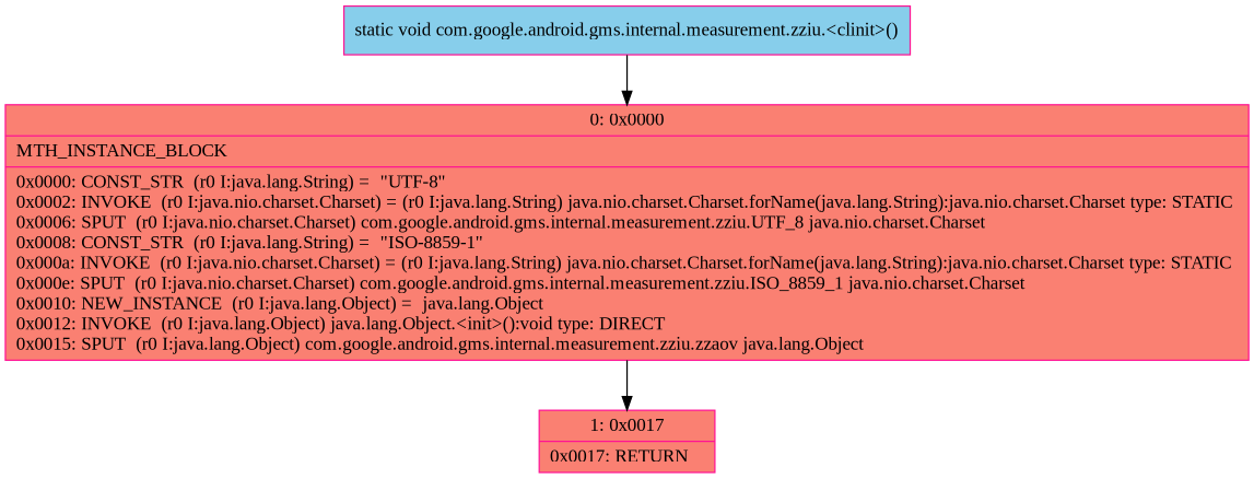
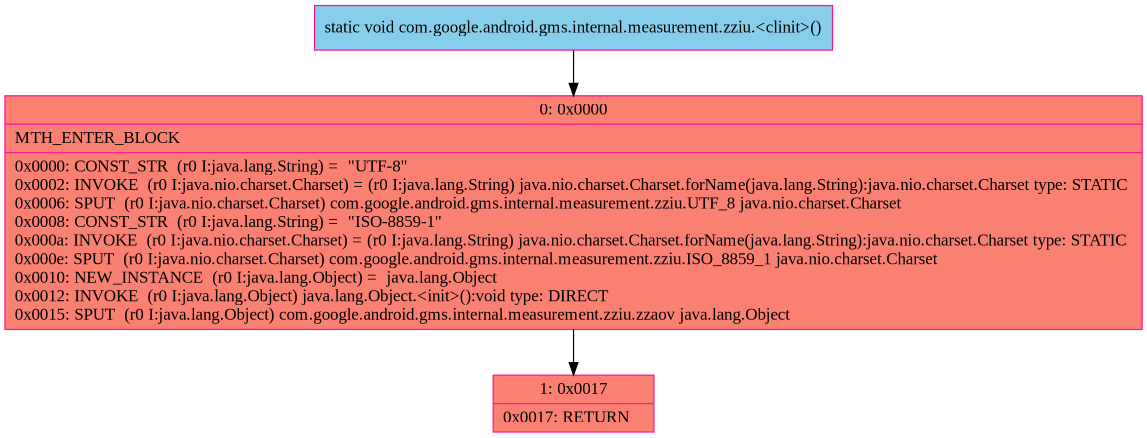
  digraph {
    fontname="Liberation Serif"
    node [shape=record style=filled fillcolor=salmon color=deeppink fontname="Liberation Serif"]
    edge [fontname="Liberation Serif"]
-   n1 [label="{0\:\ 0x0000|MTH_INSTANCE_BLOCK\l|0x0000: CONST_STR  (r0 I:java.lang.String) =  \"UTF\-8\" \l0x0002: INVOKE  (r0 I:java.nio.charset.Charset) = (r0 I:java.lang.String) java.nio.charset.Charset.forName(java.lang.String):java.nio.charset.Charset type: STATIC \l0x0006: SPUT  (r0 I:java.nio.charset.Charset) com.google.android.gms.internal.measurement.zziu.UTF_8 java.nio.charset.Charset \l0x0008: CONST_STR  (r0 I:java.lang.String) =  \"ISO\-8859\-1\" \l0x000a: INVOKE  (r0 I:java.nio.charset.Charset) = (r0 I:java.lang.String) java.nio.charset.Charset.forName(java.lang.String):java.nio.charset.Charset type: STATIC \l0x000e: SPUT  (r0 I:java.nio.charset.Charset) com.google.android.gms.internal.measurement.zziu.ISO_8859_1 java.nio.charset.Charset \l0x0010: NEW_INSTANCE  (r0 I:java.lang.Object) =  java.lang.Object \l0x0012: INVOKE  (r0 I:java.lang.Object) java.lang.Object.\<init\>():void type: DIRECT \l0x0015: SPUT  (r0 I:java.lang.Object) com.google.android.gms.internal.measurement.zziu.zzaov java.lang.Object \l}"]
+   n1 [label="{0\:\ 0x0000|MTH_ENTER_BLOCK\l|0x0000: CONST_STR  (r0 I:java.lang.String) =  \"UTF\-8\" \l0x0002: INVOKE  (r0 I:java.nio.charset.Charset) = (r0 I:java.lang.String) java.nio.charset.Charset.forName(java.lang.String):java.nio.charset.Charset type: STATIC \l0x0006: SPUT  (r0 I:java.nio.charset.Charset) com.google.android.gms.internal.measurement.zziu.UTF_8 java.nio.charset.Charset \l0x0008: CONST_STR  (r0 I:java.lang.String) =  \"ISO\-8859\-1\" \l0x000a: INVOKE  (r0 I:java.nio.charset.Charset) = (r0 I:java.lang.String) java.nio.charset.Charset.forName(java.lang.String):java.nio.charset.Charset type: STATIC \l0x000e: SPUT  (r0 I:java.nio.charset.Charset) com.google.android.gms.internal.measurement.zziu.ISO_8859_1 java.nio.charset.Charset \l0x0010: NEW_INSTANCE  (r0 I:java.lang.Object) =  java.lang.Object \l0x0012: INVOKE  (r0 I:java.lang.Object) java.lang.Object.\<init\>():void type: DIRECT \l0x0015: SPUT  (r0 I:java.lang.Object) com.google.android.gms.internal.measurement.zziu.zzaov java.lang.Object \l}"]
    n2 [label="{1\:\ 0x0017|0x0017: RETURN   \l}"]
    n3 [label="{static void com.google.android.gms.internal.measurement.zziu.\<clinit\>() }" fillcolor=skyblue]
    n1 -> n2
    n3 -> n1
  }
